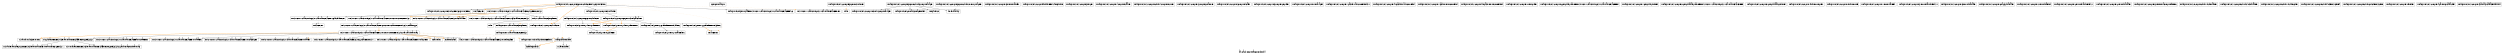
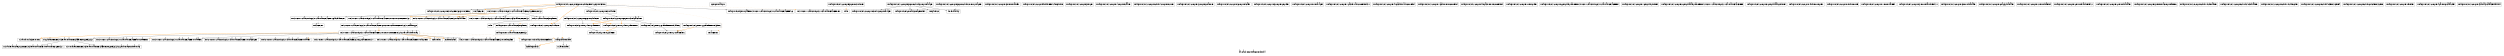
  digraph {
    label="Call graph: compute_angmom_chunk.ll"
    node [shape=record]
    edge [color=gray40 style=bold]
    n1 [label="{_ZN9LAMMPS_NS18ComputeAngmomChunkC2EPNS_6LAMMPSEiPPc}"]
    n2 [label="{_ZN9LAMMPS_NS12ComputeChunkC2EPNS_6LAMMPSEiPPc}"]
    n3 [label="{_ZNSaIcEC1Ev}"]
    n4 [label="{_ZNSt7__cxx1112basic_stringIcSt11char_traitsIcESaIcEEC2IS3_EEPKcRKS3_}"]
    n5 [label="{_ZN9LAMMPS_NS12ComputeChunkD2Ev}"]
    n6 [label="{_ZN9LAMMPS_NS5Error3allERKNSt7__cxx1112basic_stringIcSt11char_traitsIcESaIcEEEiS8_}"]
    n7 [label="{_ZNSt7__cxx1112basic_stringIcSt11char_traitsIcESaIcEED1Ev}"]
    n8 [label="{_ZNSaIcED1Ev}"]
    n9 [label="{_ZN9LAMMPS_NS12ComputeChunk4initEv}"]
    n10 [label="{_ZNSt7__cxx1112basic_stringIcSt11char_traitsIcESaIcEE13_M_local_dataEv}"]
    n11 [label="{_ZNSt7__cxx1112basic_stringIcSt11char_traitsIcESaIcEE12_Alloc_hiderC1EPcRKS3_}"]
    n12 [label="{_ZNSt11char_traitsIcE6lengthEPKc}"]
    n13 [label="{_ZNSt7__cxx1112basic_stringIcSt11char_traitsIcESaIcEE12_M_constructIPKcEEvT_S8_}"]
    n14 [label="{_ZNSt7__cxx1112basic_stringIcSt11char_traitsIcESaIcEE12_Alloc_hiderD2Ev}"]
    n15 [label="{_ZN9LAMMPS_NS18ComputeAngmomChunk8allocateEv}"]
    n16 [label="{_ZN9LAMMPS_NS6Memory7destroyIdEEvRPT_}"]
    n17 [label="{_ZN9LAMMPS_NS6Memory6createIdEEPPT_RS4_iiPKc}"]
    n18 [label="{_ZN9LAMMPS_NS6Memory7destroyIdEEvRPPT_}"]
    n19 [label="{_ZN9LAMMPS_NS6Memory6createIdEEPT_RS3_iPKc}"]
    n20 [label="{_ZN9__gnu_cxx11char_traitsIcE6lengthEPKc}"]
    n21 [label="{strlen}"]
    n22 [label="{_ZNSt7__cxx1112basic_stringIcSt11char_traitsIcESaIcEE16_M_construct_auxIPKcEEvT_S8_St12__false_type}"]
    n23 [label="{_ZNSaIcED2Ev}"]
    n24 [label="{_ZN9LAMMPS_NS6Memory5sfreeEPv}"]
    n25 [label="{_ZN9LAMMPS_NS6Memory7smallocElPKc}"]
    n26 [label="{__gxx_personality_v0}"]
    n27 [label="{_ZN9__gnu_cxx11char_traitsIcE2eqERKcS3_}"]
    n28 [label="{_ZNSt7__cxx1112basic_stringIcSt11char_traitsIcESaIcEE12_M_constructIPKcEEvT_S8_St20forward_iterator_tag}"]
    n29 [label="{_ZN9LAMMPS_NS18ComputeAngmomChunkD0Ev}"]
    n30 [label="{_ZdlPv}"]
    n31 [label="{_ZN9LAMMPS_NS18ComputeAngmomChunk13compute_arrayEv}"]
    n32 [label="{_ZN9LAMMPS_NS12ComputeChunk13compute_arrayEv}"]
    n33 [label="{_ZN9LAMMPS_NS6Domain5unmapEPKdiPd}"]
    n34 [label="{llvm.fmuladd.f64}"]
    n35 [label="{MPI_Allreduce}"]
    n36 [label="{_ZN9LAMMPS_NS18ComputeAngmomChunkD2Ev}"]
    n37 [label="{__clang_call_terminate}"]
    n38 [label="{__cxa_begin_catch}"]
    n39 [label="{_ZSt9terminatev}"]
    n40 [label="{_ZN9__gnu_cxx17__is_null_pointerIKcEEbPT_}"]
    n41 [label="{_ZSt19__throw_logic_errorPKc}"]
    n42 [label="{_ZSt8distanceIPKcENSt15iterator_traitsIT_E15difference_typeES3_S3_}"]
    n43 [label="{_ZNSt7__cxx1112basic_stringIcSt11char_traitsIcESaIcEE9_M_createERmm}"]
    n44 [label="{_ZNSt7__cxx1112basic_stringIcSt11char_traitsIcESaIcEE7_M_dataEPc}"]
    n45 [label="{_ZNSt7__cxx1112basic_stringIcSt11char_traitsIcESaIcEE11_M_capacityEm}"]
    n46 [label="{_ZNKSt7__cxx1112basic_stringIcSt11char_traitsIcESaIcEE7_M_dataEv}"]
    n47 [label="{_ZNSt7__cxx1112basic_stringIcSt11char_traitsIcESaIcEE13_S_copy_charsEPcPKcS7_}"]
    n48 [label="{_ZNSt7__cxx1112basic_stringIcSt11char_traitsIcESaIcEE10_M_disposeEv}"]
    n49 [label="{__cxa_rethrow}"]
    n50 [label="{__cxa_end_catch}"]
    n51 [label="{_ZNSt7__cxx1112basic_stringIcSt11char_traitsIcESaIcEE13_M_set_lengthEm}"]
    n52 [label="{_ZSt19__iterator_categoryIPKcENSt15iterator_traitsIT_E17iterator_categoryERKS3_}"]
    n53 [label="{_ZSt10__distanceIPKcENSt15iterator_traitsIT_E15difference_typeES3_S3_St26random_access_iterator_tag}"]
    n54 [label="{_ZN9LAMMPS_NS18ComputeAngmomChunk12memory_usageEv}"]
    n55 [label="{_ZN9LAMMPS_NS7Compute15reset_extra_dofEv}"]
    n56 [label="{_ZN9LAMMPS_NS7Compute9init_listEiPNS_9NeighListE}"]
    n57 [label="{_ZN9LAMMPS_NS7Compute5setupEv}"]
    n58 [label="{_ZN9LAMMPS_NS7Compute14compute_scalarEv}"]
    n59 [label="{_ZN9LAMMPS_NS12ComputeChunk14compute_vectorEv}"]
    n60 [label="{_ZN9LAMMPS_NS7Compute15compute_peratomEv}"]
    n61 [label="{_ZN9LAMMPS_NS7Compute13compute_localEv}"]
    n62 [label="{_ZN9LAMMPS_NS7Compute15compute_pergridEv}"]
    n63 [label="{_ZN9LAMMPS_NS7Compute10set_arraysEi}"]
    n64 [label="{_ZN9LAMMPS_NS7Compute17pack_forward_commEiPiPdiS1_}"]
    n65 [label="{_ZN9LAMMPS_NS7Compute19unpack_forward_commEiiPd}"]
    n66 [label="{_ZN9LAMMPS_NS7Compute17pack_reverse_commEiiPd}"]
    n67 [label="{_ZN9LAMMPS_NS7Compute19unpack_reverse_commEiPiPd}"]
    n68 [label="{_ZN9LAMMPS_NS7Compute10reset_gridEv}"]
    n69 [label="{_ZN9LAMMPS_NS7Compute16get_grid_by_nameERKNSt7__cxx1112basic_stringIcSt11char_traitsIcESaIcEEERi}"]
    n70 [label="{_ZN9LAMMPS_NS7Compute17get_grid_by_indexEi}"]
    n71 [label="{_ZN9LAMMPS_NS7Compute20get_griddata_by_nameEiRKNSt7__cxx1112basic_stringIcSt11char_traitsIcESaIcEEERi}"]
    n72 [label="{_ZN9LAMMPS_NS7Compute21get_griddata_by_indexEi}"]
    n73 [label="{_ZN9LAMMPS_NS7Compute14dof_remove_preEv}"]
    n74 [label="{_ZN9LAMMPS_NS7Compute10dof_removeEi}"]
    n75 [label="{_ZN9LAMMPS_NS7Compute11remove_biasEiPd}"]
    n76 [label="{_ZN9LAMMPS_NS7Compute15remove_bias_thrEiPdS1_}"]
    n77 [label="{_ZN9LAMMPS_NS7Compute15remove_bias_allEv}"]
    n78 [label="{_ZN9LAMMPS_NS7Compute16reapply_bias_allEv}"]
    n79 [label="{_ZN9LAMMPS_NS7Compute12restore_biasEiPd}"]
    n80 [label="{_ZN9LAMMPS_NS7Compute16restore_bias_thrEiPdS1_}"]
    n81 [label="{_ZN9LAMMPS_NS7Compute16restore_bias_allEv}"]
    n82 [label="{_ZN9LAMMPS_NS7Compute23reset_extra_compute_fixEPKc}"]
    n83 [label="{_ZN9LAMMPS_NS12ComputeChunk11lock_enableEv}"]
    n84 [label="{_ZN9LAMMPS_NS12ComputeChunk12lock_disableEv}"]
    n85 [label="{_ZN9LAMMPS_NS12ComputeChunk11lock_lengthEv}"]
    n86 [label="{_ZN9LAMMPS_NS12ComputeChunk4lockEPNS_3FixEll}"]
    n87 [label="{_ZN9LAMMPS_NS12ComputeChunk6unlockEPNS_3FixE}"]
    n88 [label="{_ZN9LAMMPS_NS7Compute7refreshEv}"]
    n89 [label="{_ZN9LAMMPS_NS7Compute19pair_setup_callbackEii}"]
    n90 [label="{_ZN9LAMMPS_NS7Compute19pair_tally_callbackEiiiidddddd}"]
    n1 -> n2
    n1 -> n3 [color=darkorange]
    n1 -> n4 [color=darkorange]
    n1 -> n5 [color=darkorange]
    n1 -> n6
    n1 -> n7 [color=darkorange style=dotted]
    n1 -> n8 [color=darkorange style=dotted]
    n1 -> n9
    n4 -> n10 [color=darkorange]
    n4 -> n11
    n4 -> n12
    n4 -> n13 [color=darkorange]
    n4 -> n14
    n9 -> n15
    n12 -> n20 [color=darkorange style=dotted]
    n12 -> n21
    n13 -> n22 [style=dotted]
    n14 -> n23 [style=dotted]
    n15 -> n16 [color=darkorange]
    n15 -> n17
    n15 -> n18 [color=darkorange]
    n15 -> n19 [style=dotted]
    n16 -> n24
    n17 -> n25
    n18 -> n24 [color=darkorange]
-   n19 -> n8 [color=darkorange]
+   n19 -> n25 [color=darkorange]
    n20 -> n27 [color=darkorange style=dotted]
    n22 -> n28 [color=darkorange]
    n28 -> n37 [color=darkorange style=dotted]
    n28 -> n38 [style=dotted]
    n28 -> n40 [color=darkorange style=dotted]
    n28 -> n41 [color=darkorange]
    n28 -> n42
    n28 -> n43 [color=darkorange style=dotted]
    n28 -> n44
    n28 -> n45 [style=dotted]
    n28 -> n46 [color=darkorange style=dotted]
    n28 -> n47
    n28 -> n48 [color=darkorange style=dotted]
    n28 -> n49 [color=darkorange]
    n28 -> n50 [color=darkorange]
    n28 -> n51
    n29 -> n30 [color=darkorange style=dotted]
    n31 -> n32
    n31 -> n33
    n31 -> n34
    n31 -> n35
    n36 -> n5 [style=dotted]
    n36 -> n16
    n36 -> n18 [color=darkorange]
    n36 -> n37 [color=darkorange style=dotted]
    n37 -> n38 [color=darkorange]
    n37 -> n39
    n42 -> n52
    n42 -> n53
    n54 -> n34 [style=dotted]
  }
